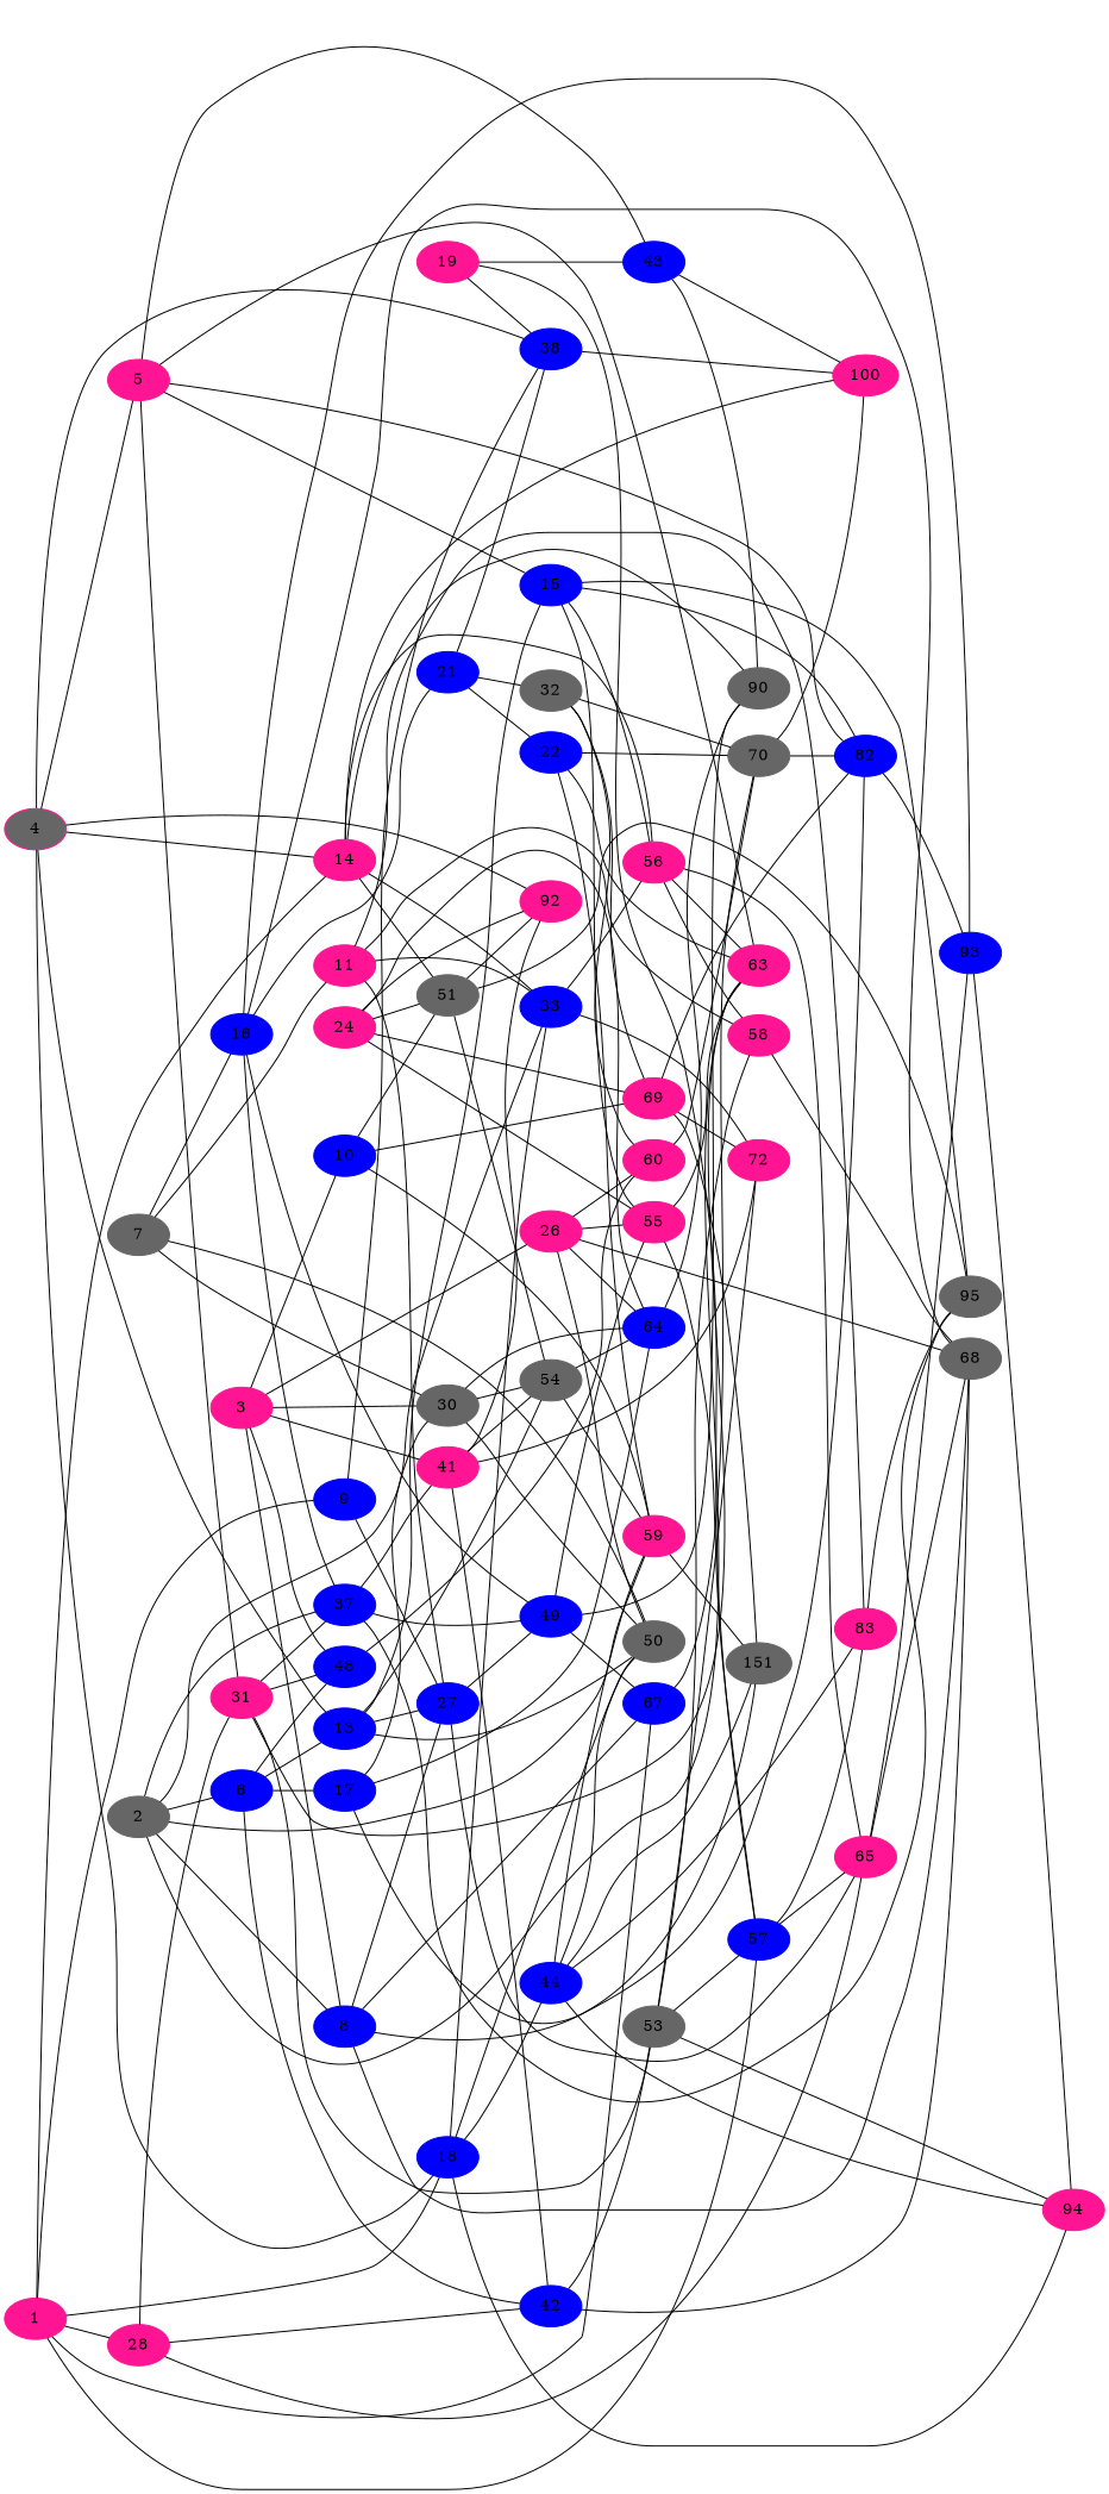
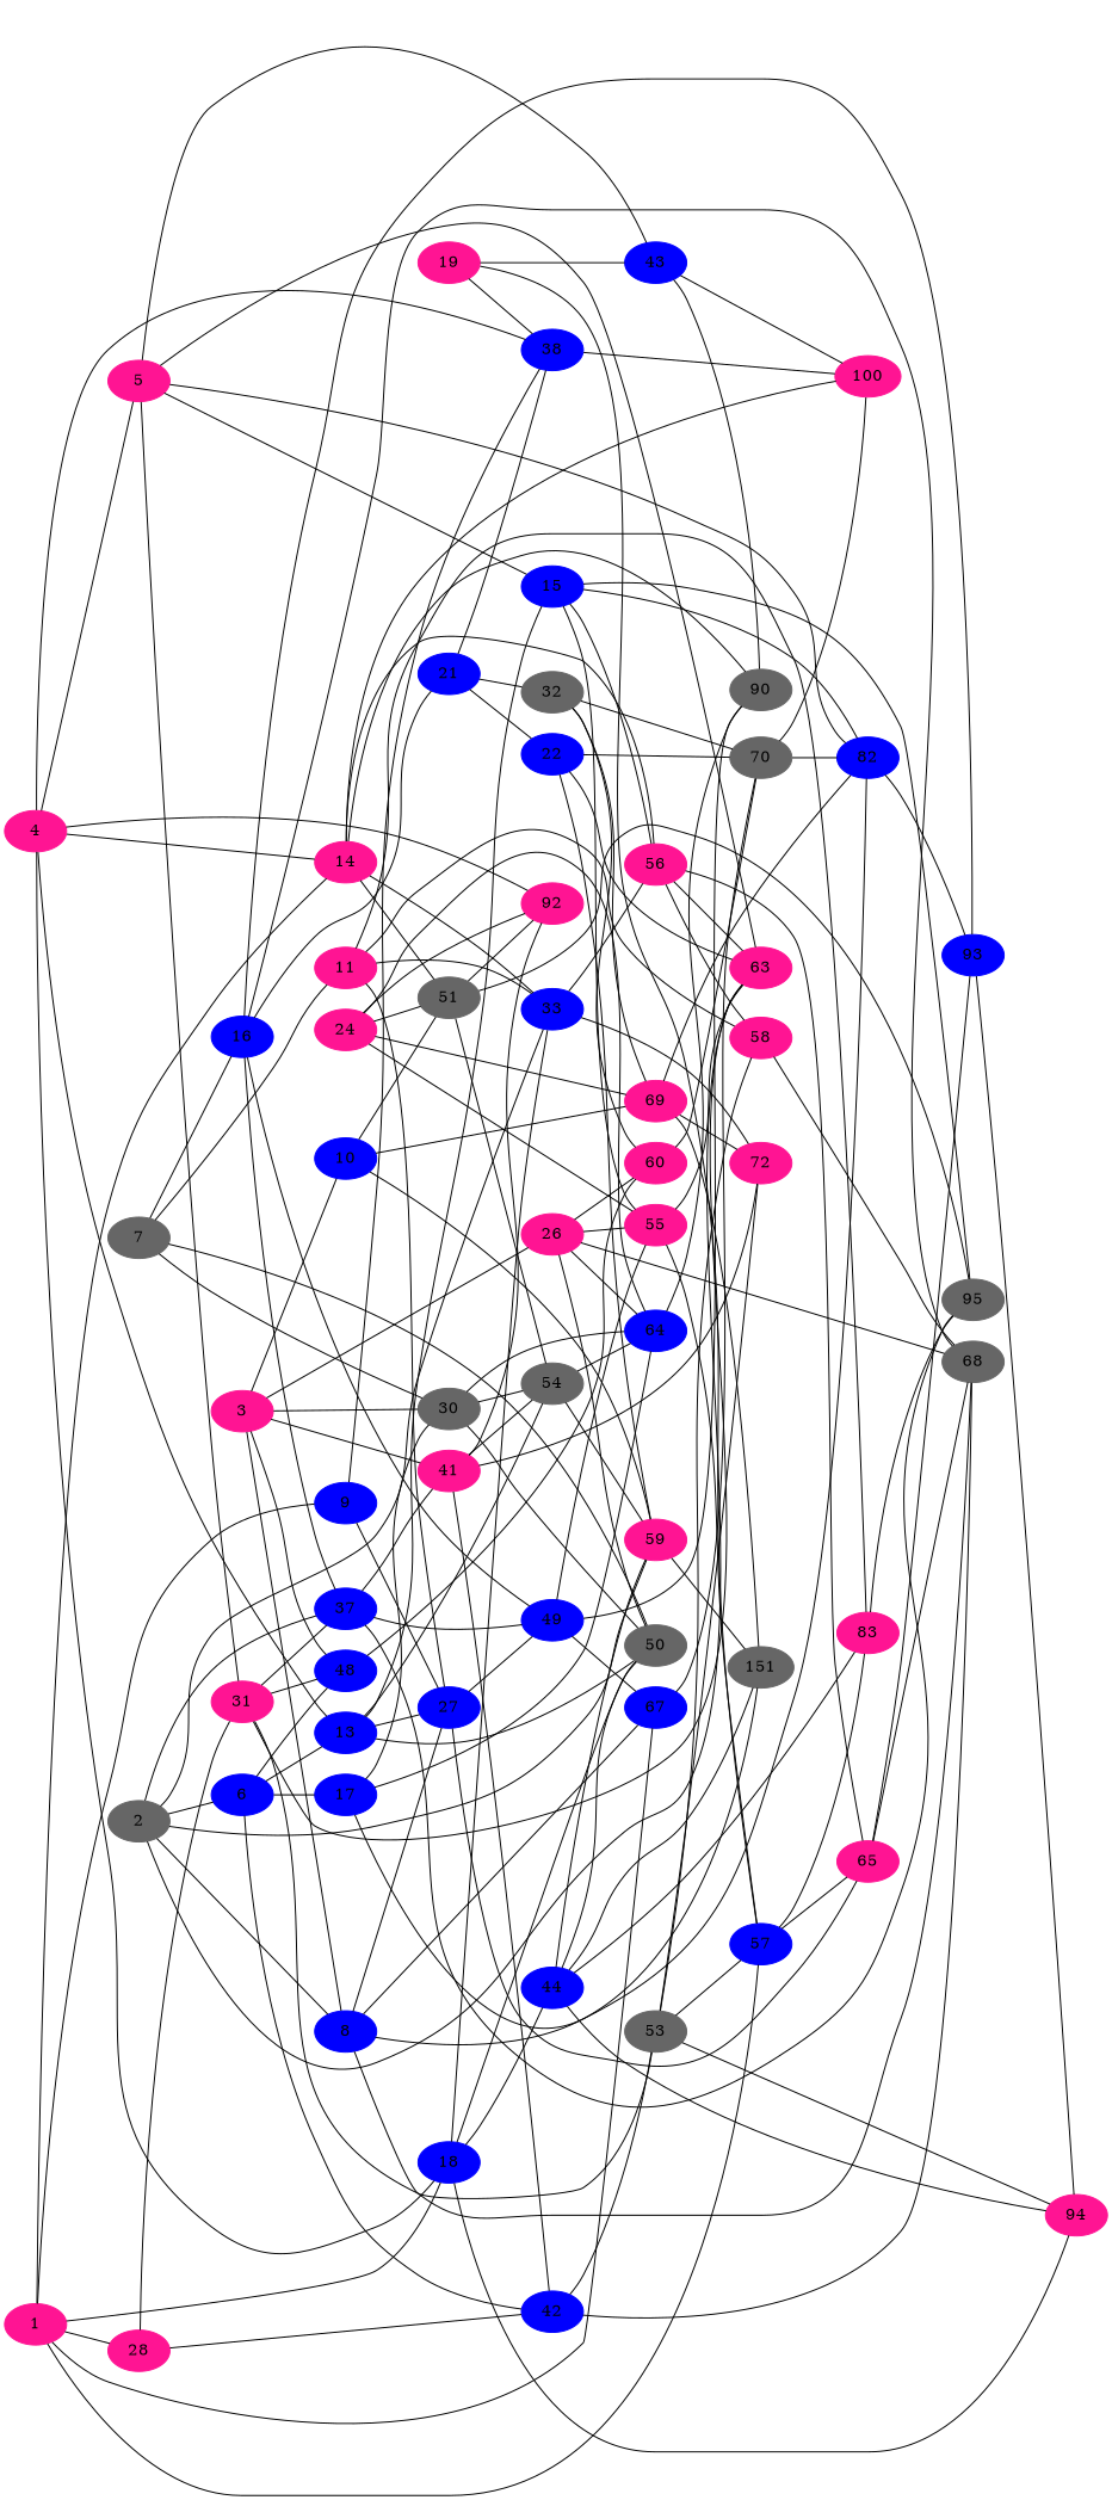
  graph {
    rankdir=LR
    node [color=deeppink style=filled]
    1 [super="+89"]
    9 [color=blue]
    14 [super="+23"]
    18 [color=blue super="+29"]
    28
    57 [color=blue super="+77"]
    67 [color=blue]
    38 [color=blue super="+66"]
    27 [color=blue super="+45"]
    33 [color=blue super="+85"]
    51 [color=gray40 super="+73"]
    90 [color=gray40]
    100
    56 [super="+78"]
    50 [color=gray40 super="+92"]
    44 [color=blue super="+47"]
    94
    31 [super="+36"]
    42 [color=blue super="+80"]
    65 [super="+99"]
    83
    70 [color=gray40 super="+81"]
    2 [color=gray40 super="+12"]
    6 [color=blue super="+35"]
    8 [color=blue super="+20"]
    37 [color=blue super="+52"]
    59 [super="+102"]
    63 [super="+97"]
    48 [color=blue]
    13 [color=blue super="+39"]
    17 [color=blue]
    68 [color=gray40 super="+98"]
    n33 [color=gray40 label=151]
    72
    41 [super="+75"]
    95 [color=gray40]
    49 [color=blue super="+61"]
    3 [super="+34"]
    10 [color=blue]
    26 [super="+76"]
    30 [color=gray40 super="+84"]
    69 [super="+71"]
    55 [super="+88"]
    64 [color=blue super="+79"]
    60
    54 [color=gray40 super="+91"]
    n47 [label=92]
-   4 [super="+40" fillcolor=gray40]
+   4 [super="+40"]
    5 [super="+74"]
    15 [color=blue super="+25"]
    43 [color=blue]
    82 [color=blue super="+87"]
    53 [color=gray40 super="+86"]
    93 [color=blue]
    11 [super="+46"]
    58
    7 [color=gray40]
    16 [color=blue super="+62"]
    21 [color=blue]
    22 [color=blue]
    32 [color=gray40]
    19
    24
    1 -- 9
    1 -- 14
    1 -- 18
    1 -- 28
    1 -- 57
    1 -- 67
    9 -- 38 [weight=2]
    9 -- 27
    14 -- 33
    14 -- 51
    14 -- 90
    14 -- 100
    14 -- 56
    18 -- 33
    18 -- 50
    18 -- 44
    18 -- 94
    28 -- 31
    28 -- 42
-   28 -- 65
    57 -- 65
    57 -- 83
    67 -- 70
    38 -- 100
    27 -- 65
    27 -- 49
    33 -- 56
    33 -- 72
    51 -- 95
    51 -- 54
    51 -- n47
    56 -- 65
    56 -- 63
    56 -- 58
    44 -- 50
    44 -- 94
    44 -- 83
    44 -- 59
    44 -- n33
    31 -- 37
    31 -- 63
    31 -- 48
    31 -- 53
    42 -- 68
    42 -- 53
    65 -- 68
    65 -- 93
    83 -- 95
    70 -- 100
    70 -- 82
    2 -- 33
    2 -- 6
    2 -- 8
    2 -- 37
    2 -- 59
    2 -- 63
    6 -- 42 [weight=2]
    6 -- 48
    6 -- 13
    6 -- 17
    8 -- 67
    8 -- 27
    8 -- 68
    8 -- n33
    37 -- 41
    37 -- 95
    37 -- 49
    59 -- n33
    48 -- 60
    13 -- 27
    13 -- 50
    13 -- 54
    13 -- 15
    17 -- 30
    17 -- 64
    17 -- 82
    41 -- 42
    41 -- 72
    41 -- 54
    41 -- n47
    49 -- 67
    49 -- 90
    49 -- 55
    3 -- 8
    3 -- 48
    3 -- 41
    3 -- 10
    3 -- 26
    3 -- 30
    10 -- 51
    10 -- 59
    10 -- 69
    26 -- 50
    26 -- 68
    26 -- 55
    26 -- 64
    26 -- 60
    30 -- 50
    30 -- 64
    30 -- 54
    69 -- n33
    69 -- 72
    69 -- 82
    55 -- 57
    55 -- 63
    64 -- 90
    60 -- 70
    54 -- 59
    54 -- 64
    4 -- 14
    4 -- 18
    4 -- 38
    4 -- 13
    4 -- n47
    4 -- 5
    5 -- 31
    5 -- 63
    5 -- 15
    5 -- 43
    5 -- 82
    15 -- 56
    15 -- 95
    15 -- 55
    15 -- 82
    43 -- 90
    43 -- 100
    82 -- 93
    53 -- 57
    53 -- 94
    53 -- 72
    53 -- 58
    93 -- 94
    11 -- 27
    11 -- 33
    11 -- 83
    11 -- 58
    58 -- 68
    7 -- 50
    7 -- 30
    7 -- 11
    7 -- 16
    16 -- 37
    16 -- 68
    16 -- 49
    16 -- 93
    16 -- 21
    21 -- 38
    21 -- 22
    21 -- 32
    22 -- 70
    22 -- 59
    22 -- 63
    32 -- 70
    32 -- 69
    32 -- 60
    19 -- 57
    19 -- 38
    19 -- 43
    24 -- 51
    24 -- 69
    24 -- 55
    24 -- 64
    24 -- n47
  }
